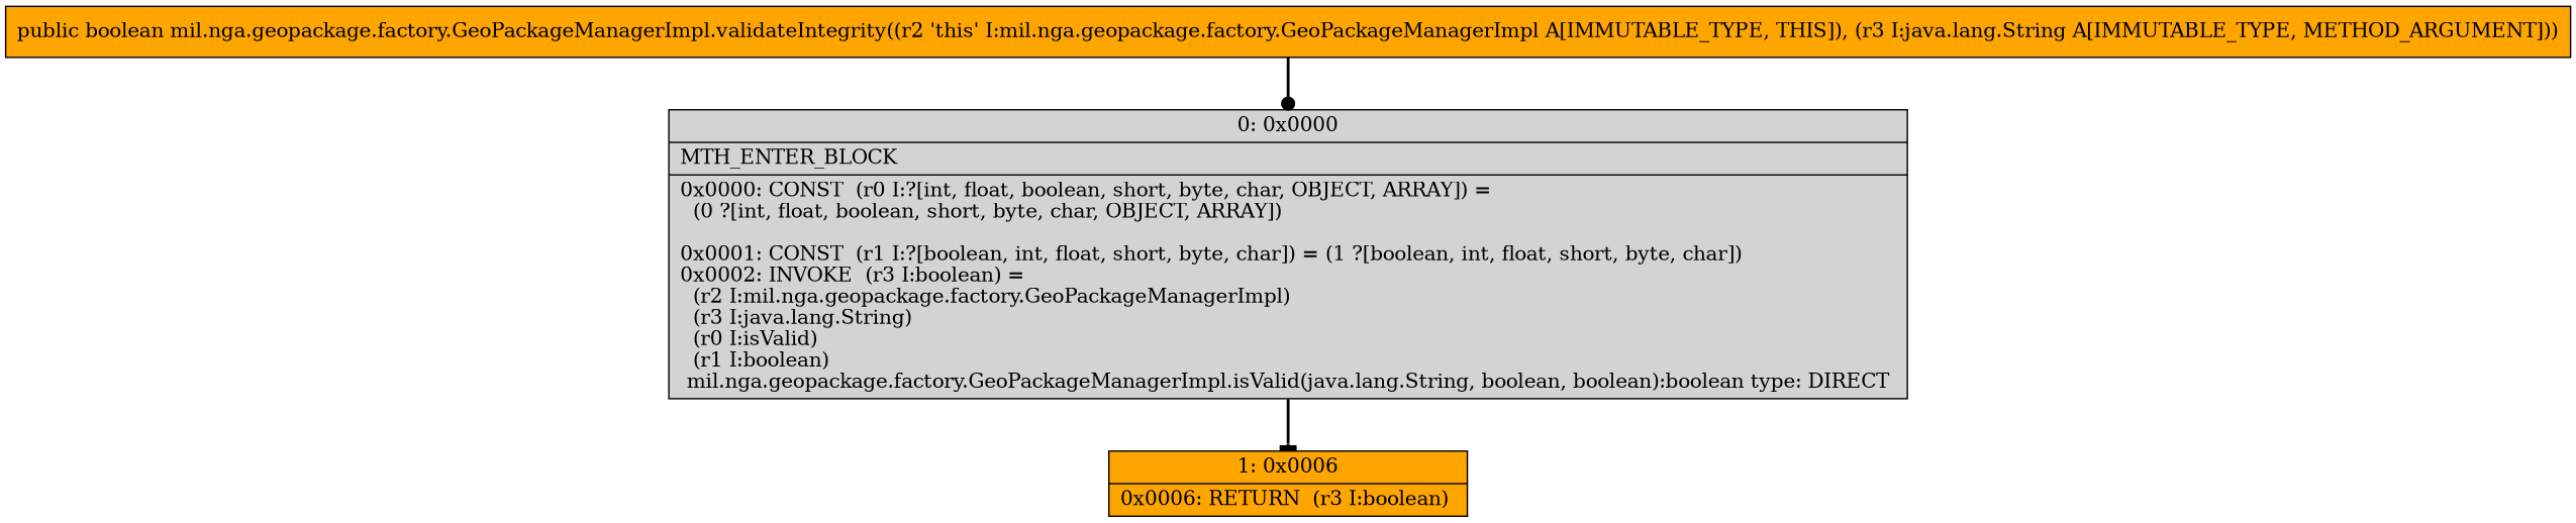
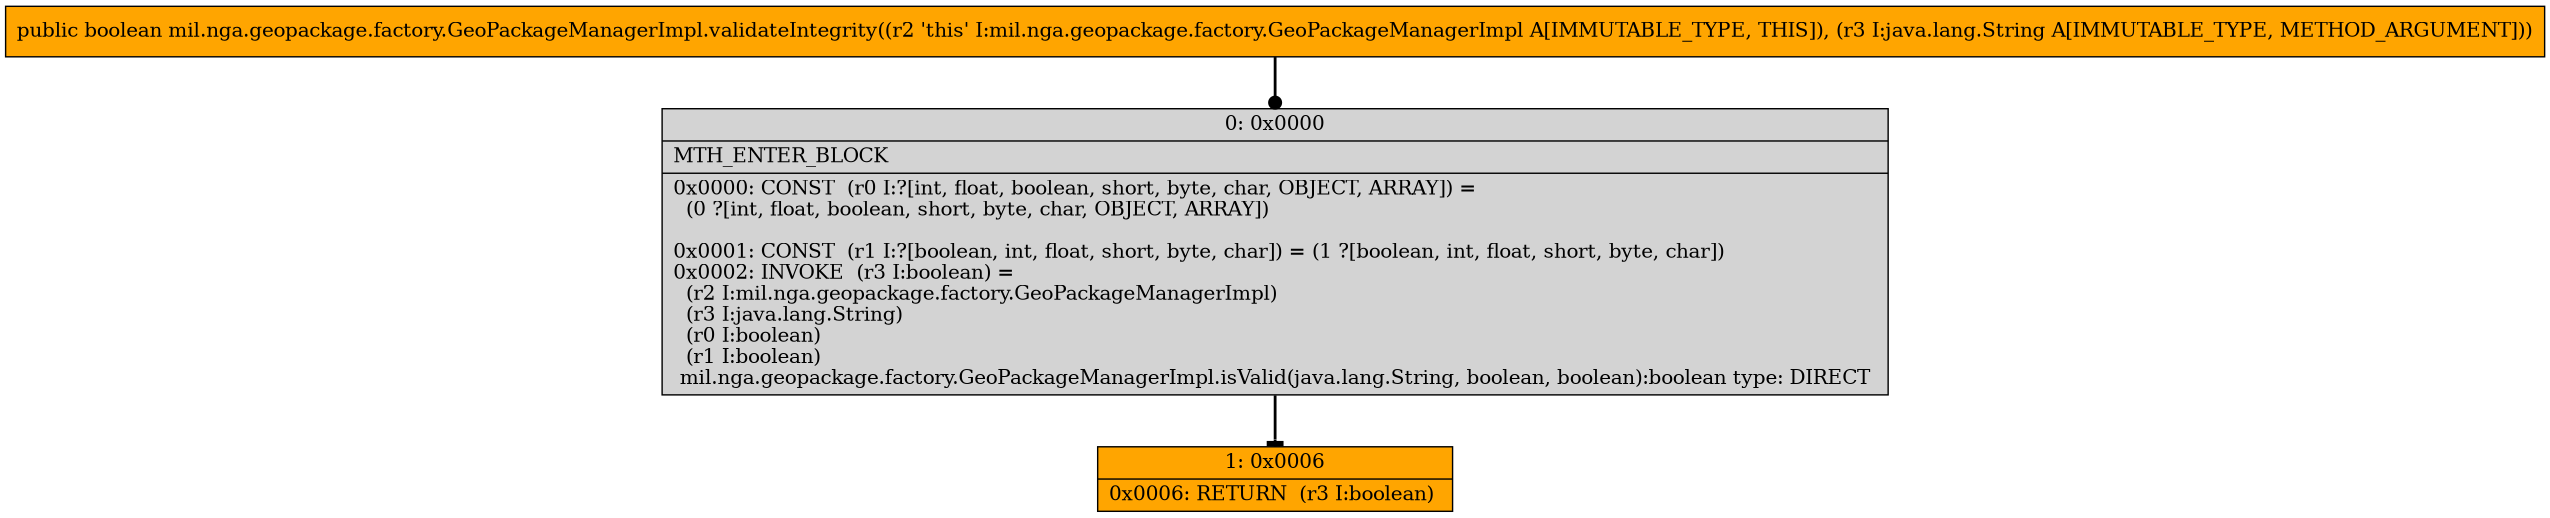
  digraph {
    node [shape=record style=filled fillcolor=orange]
    edge [style=bold]
-   n1 [label="{0\:\ 0x0000|MTH_ENTER_BLOCK\l|0x0000: CONST  (r0 I:?[int, float, boolean, short, byte, char, OBJECT, ARRAY]) = \l  (0 ?[int, float, boolean, short, byte, char, OBJECT, ARRAY])\l \l0x0001: CONST  (r1 I:?[boolean, int, float, short, byte, char]) = (1 ?[boolean, int, float, short, byte, char]) \l0x0002: INVOKE  (r3 I:boolean) = \l  (r2 I:mil.nga.geopackage.factory.GeoPackageManagerImpl)\l  (r3 I:java.lang.String)\l  (r0 I:isValid)\l  (r1 I:boolean)\l mil.nga.geopackage.factory.GeoPackageManagerImpl.isValid(java.lang.String, boolean, boolean):boolean type: DIRECT \l}" fillcolor=lightgrey]
+   n1 [label="{0\:\ 0x0000|MTH_ENTER_BLOCK\l|0x0000: CONST  (r0 I:?[int, float, boolean, short, byte, char, OBJECT, ARRAY]) = \l  (0 ?[int, float, boolean, short, byte, char, OBJECT, ARRAY])\l \l0x0001: CONST  (r1 I:?[boolean, int, float, short, byte, char]) = (1 ?[boolean, int, float, short, byte, char]) \l0x0002: INVOKE  (r3 I:boolean) = \l  (r2 I:mil.nga.geopackage.factory.GeoPackageManagerImpl)\l  (r3 I:java.lang.String)\l  (r0 I:boolean)\l  (r1 I:boolean)\l mil.nga.geopackage.factory.GeoPackageManagerImpl.isValid(java.lang.String, boolean, boolean):boolean type: DIRECT \l}" fillcolor=lightgrey]
    n2 [label="{1\:\ 0x0006|0x0006: RETURN  (r3 I:boolean) \l}"]
    n3 [label="{public boolean mil.nga.geopackage.factory.GeoPackageManagerImpl.validateIntegrity((r2 'this' I:mil.nga.geopackage.factory.GeoPackageManagerImpl A[IMMUTABLE_TYPE, THIS]), (r3 I:java.lang.String A[IMMUTABLE_TYPE, METHOD_ARGUMENT])) }"]
    n1 -> n2 [arrowhead=tee]
    n3 -> n1 [arrowhead=dot]
  }
